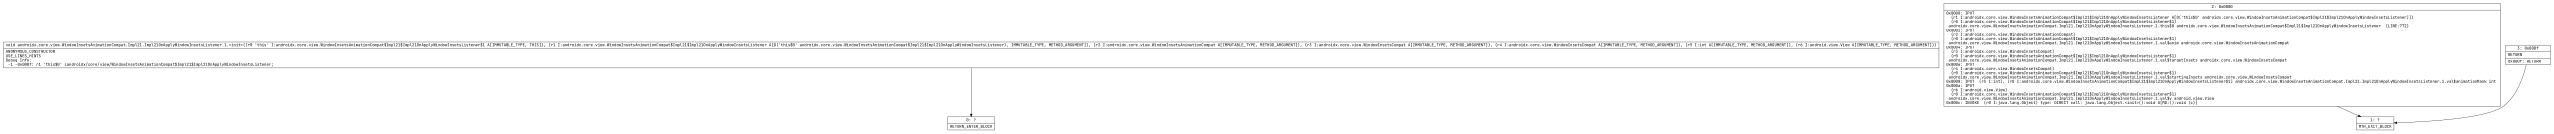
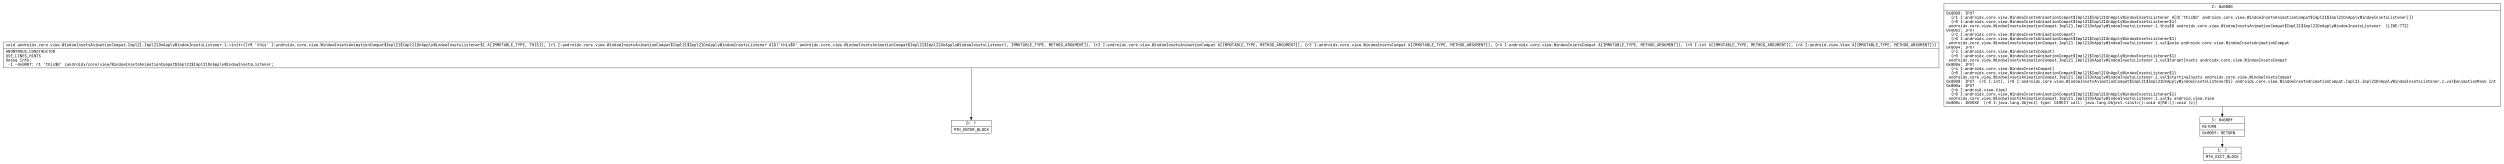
  digraph {
    fontname="JetBrains Mono"
    node [fontname="JetBrains Mono" shape=record]
    edge [fontname="JetBrains Mono"]
-   n1 [label="{0\:\ ?|RETURN_ENTER_BLOCK\l}"]
+   n1 [label="{0\:\ ?|MTH_ENTER_BLOCK\l}"]
    n2 [label="{2\:\ 0x0000|0x0000: IPUT  \l  (r1 I:androidx.core.view.WindowInsetsAnimationCompat$Impl21$Impl21OnApplyWindowInsetsListener A[D('this$0' androidx.core.view.WindowInsetsAnimationCompat$Impl21$Impl21OnApplyWindowInsetsListener)])\l  (r0 I:androidx.core.view.WindowInsetsAnimationCompat$Impl21$Impl21OnApplyWindowInsetsListener$1)\l androidx.core.view.WindowInsetsAnimationCompat.Impl21.Impl21OnApplyWindowInsetsListener.1.this$0 androidx.core.view.WindowInsetsAnimationCompat$Impl21$Impl21OnApplyWindowInsetsListener  (LINE:772)\l0x0002: IPUT  \l  (r2 I:androidx.core.view.WindowInsetsAnimationCompat)\l  (r0 I:androidx.core.view.WindowInsetsAnimationCompat$Impl21$Impl21OnApplyWindowInsetsListener$1)\l androidx.core.view.WindowInsetsAnimationCompat.Impl21.Impl21OnApplyWindowInsetsListener.1.val$anim androidx.core.view.WindowInsetsAnimationCompat \l0x0004: IPUT  \l  (r3 I:androidx.core.view.WindowInsetsCompat)\l  (r0 I:androidx.core.view.WindowInsetsAnimationCompat$Impl21$Impl21OnApplyWindowInsetsListener$1)\l androidx.core.view.WindowInsetsAnimationCompat.Impl21.Impl21OnApplyWindowInsetsListener.1.val$targetInsets androidx.core.view.WindowInsetsCompat \l0x0006: IPUT  \l  (r4 I:androidx.core.view.WindowInsetsCompat)\l  (r0 I:androidx.core.view.WindowInsetsAnimationCompat$Impl21$Impl21OnApplyWindowInsetsListener$1)\l androidx.core.view.WindowInsetsAnimationCompat.Impl21.Impl21OnApplyWindowInsetsListener.1.val$startingInsets androidx.core.view.WindowInsetsCompat \l0x0008: IPUT  (r5 I:int), (r0 I:androidx.core.view.WindowInsetsAnimationCompat$Impl21$Impl21OnApplyWindowInsetsListener$1) androidx.core.view.WindowInsetsAnimationCompat.Impl21.Impl21OnApplyWindowInsetsListener.1.val$animationMask int \l0x000a: IPUT  \l  (r6 I:android.view.View)\l  (r0 I:androidx.core.view.WindowInsetsAnimationCompat$Impl21$Impl21OnApplyWindowInsetsListener$1)\l androidx.core.view.WindowInsetsAnimationCompat.Impl21.Impl21OnApplyWindowInsetsListener.1.val$v android.view.View \l0x000c: INVOKE  (r0 I:java.lang.Object) type: DIRECT call: java.lang.Object.\<init\>():void A[MD:():void (c)]\l}"]
    n3 [label="{3\:\ 0x000f|RETURN\l|0x000f: RETURN   \l}"]
    n4 [label="{1\:\ ?|MTH_EXIT_BLOCK\l}"]
    n5 [label="{void androidx.core.view.WindowInsetsAnimationCompat.Impl21.Impl21OnApplyWindowInsetsListener.1.\<init\>((r0 'this' I:androidx.core.view.WindowInsetsAnimationCompat$Impl21$Impl21OnApplyWindowInsetsListener$1 A[IMMUTABLE_TYPE, THIS]), (r1 I:androidx.core.view.WindowInsetsAnimationCompat$Impl21$Impl21OnApplyWindowInsetsListener A[D('this$0' androidx.core.view.WindowInsetsAnimationCompat$Impl21$Impl21OnApplyWindowInsetsListener), IMMUTABLE_TYPE, METHOD_ARGUMENT]), (r2 I:androidx.core.view.WindowInsetsAnimationCompat A[IMMUTABLE_TYPE, METHOD_ARGUMENT]), (r3 I:androidx.core.view.WindowInsetsCompat A[IMMUTABLE_TYPE, METHOD_ARGUMENT]), (r4 I:androidx.core.view.WindowInsetsCompat A[IMMUTABLE_TYPE, METHOD_ARGUMENT]), (r5 I:int A[IMMUTABLE_TYPE, METHOD_ARGUMENT]), (r6 I:android.view.View A[IMMUTABLE_TYPE, METHOD_ARGUMENT]))  | ANONYMOUS_CONSTRUCTOR\lUSE_LINES_HINTS\lDebug Info:\l  \-1 \-0x000f: r1 'this$0' Landroidx\/core\/view\/WindowInsetsAnimationCompat$Impl21$Impl21OnApplyWindowInsetsListener;\l}"]
-   n2 -> n4
+   n2 -> n3
    n3 -> n4
    n5 -> n1
  }
